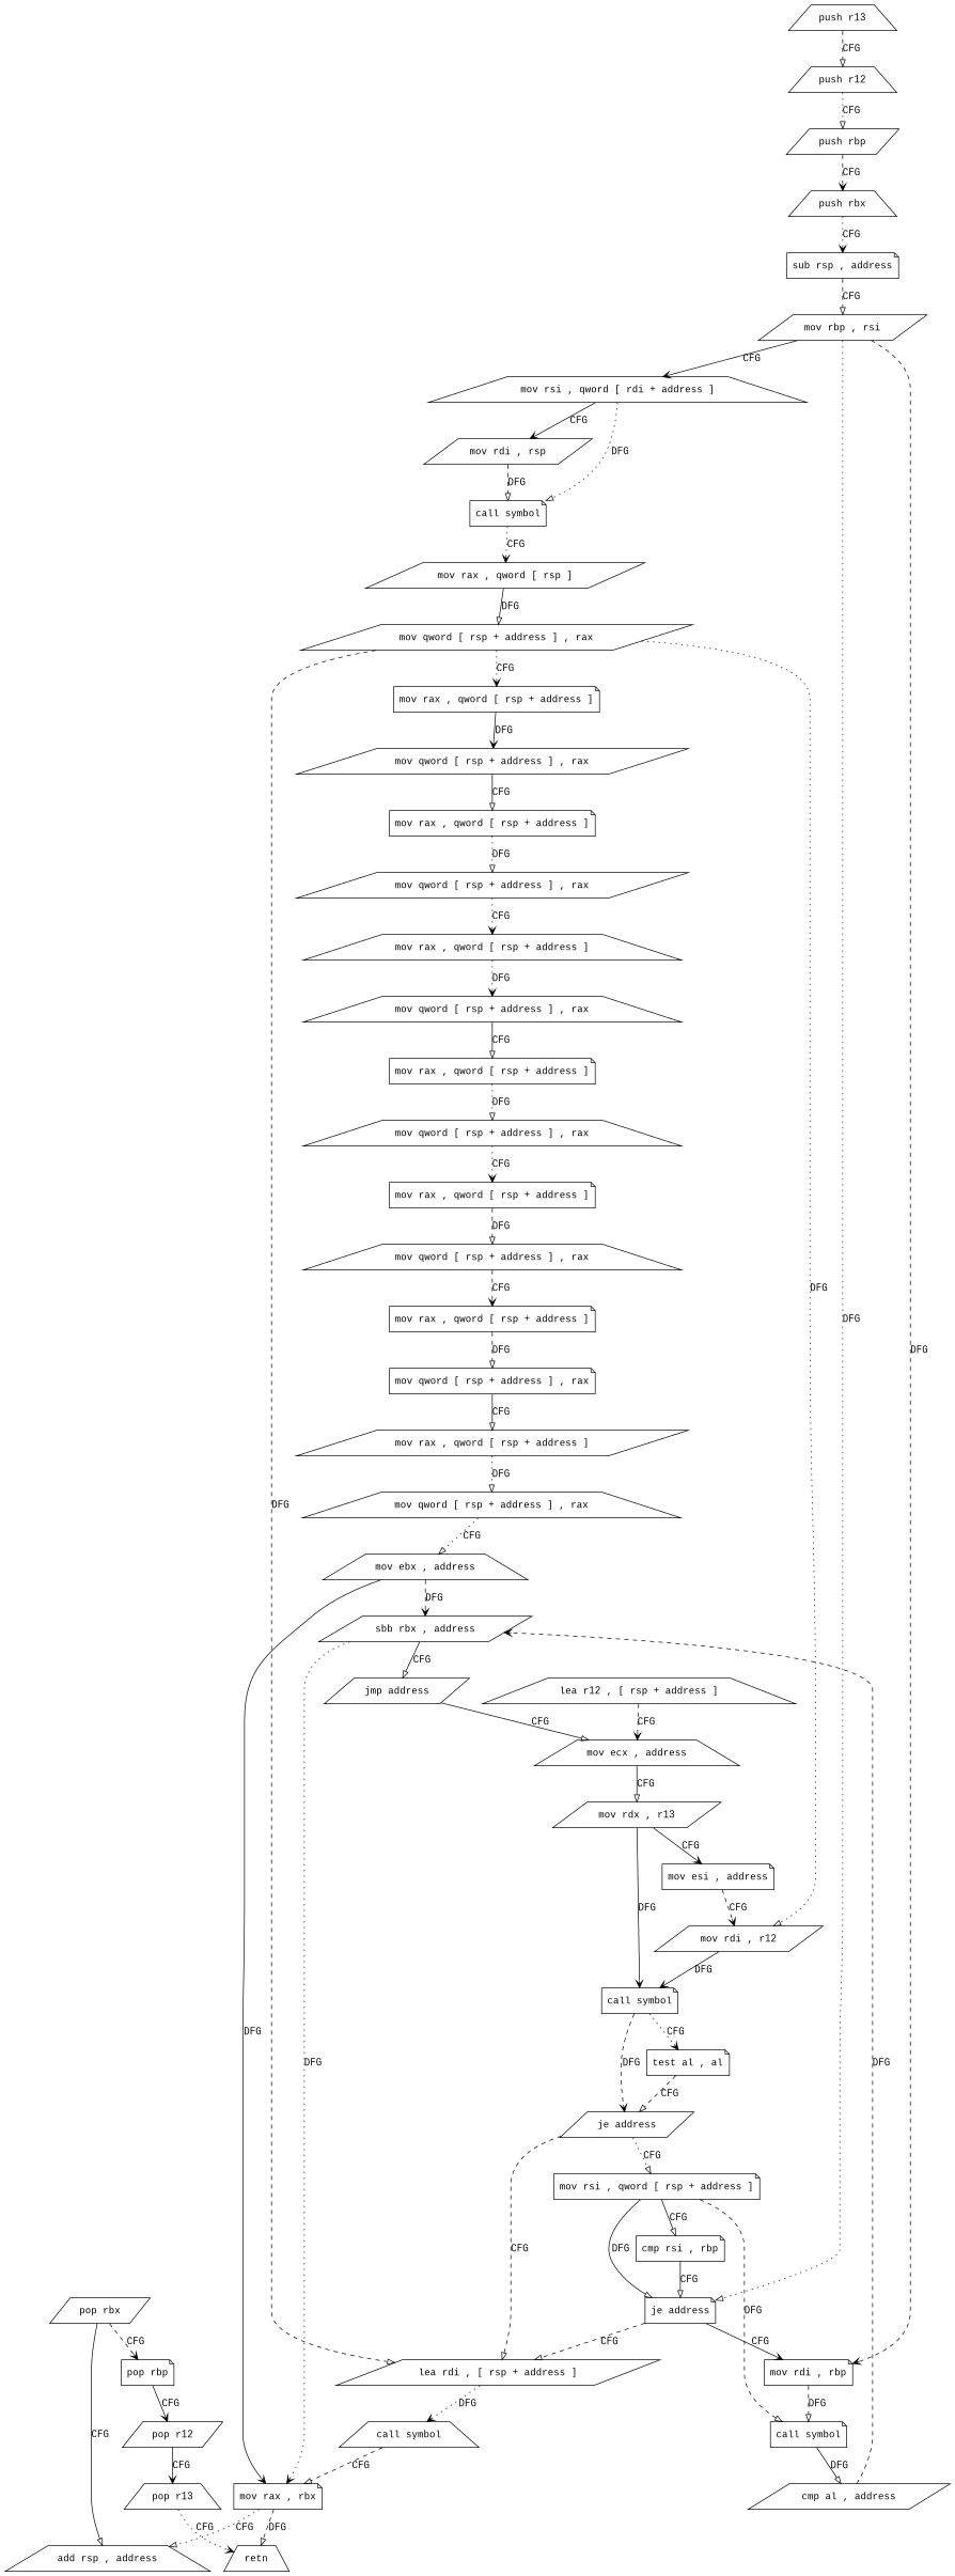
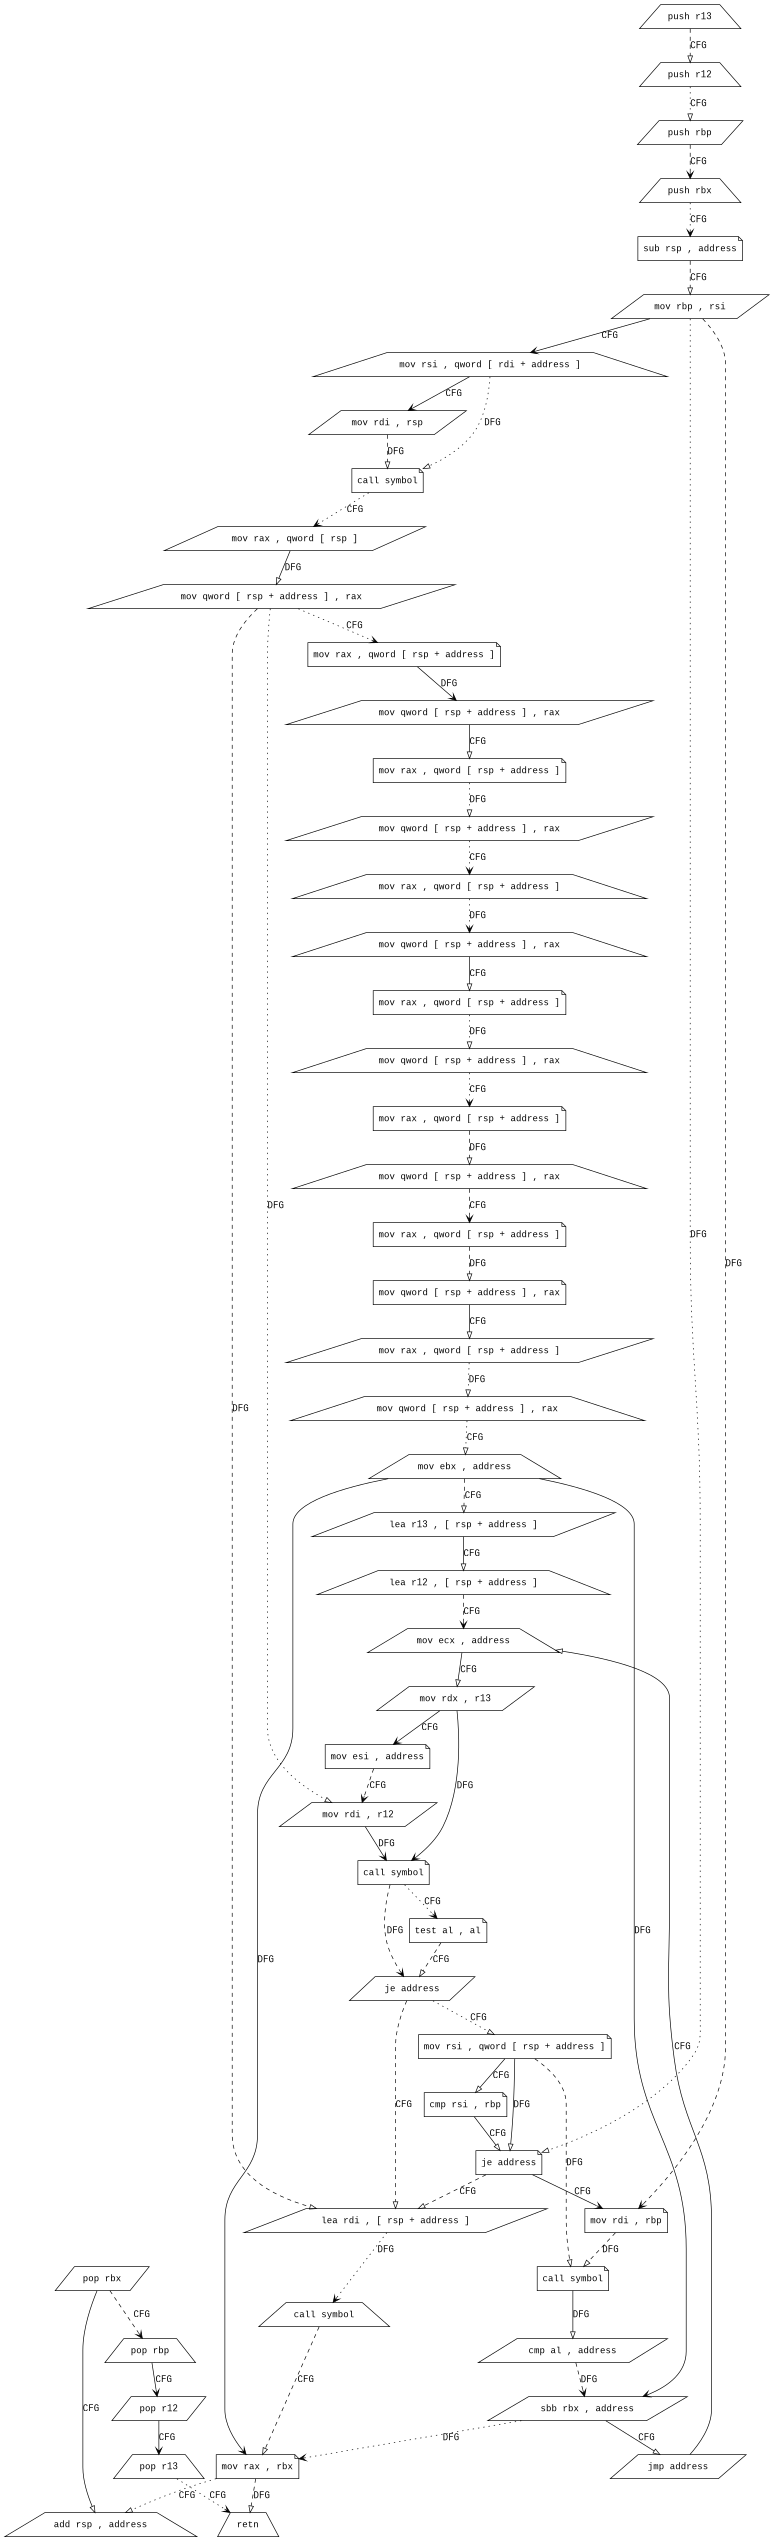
  digraph {
    fontname="Liberation Mono"
    node [fontname="Liberation Mono" shape=parallelogram]
    edge [arrowhead=onormal fontname="Liberation Mono" style=dashed]
    n1 [label="push r13" shape=trapezium]
    n2 [label="push r12" shape=trapezium]
    n3 [label="push rbp"]
    n4 [label="push rbx" shape=trapezium]
    n5 [label="sub rsp , address" shape=note]
    n6 [label="mov rbp , rsi"]
    n7 [label="mov rsi , qword [ rdi + address ]" shape=trapezium]
    n8 [label="je address" shape=note]
    n9 [label="mov rdi , rbp" shape=note]
    n10 [label="mov rdi , rsp"]
    n11 [label="call symbol" shape=note]
    n12 [label="lea rdi , [ rsp + address ]"]
    n13 [label="call symbol" shape=note]
    n14 [label="mov rax , qword [ rsp ]"]
    n15 [label="mov qword [ rsp + address ] , rax"]
    n16 [label="mov rax , qword [ rsp + address ]" shape=note]
    n17 [label="mov rdi , r12"]
    n18 [label="mov qword [ rsp + address ] , rax"]
    n19 [label="call symbol" shape=trapezium]
    n20 [label="call symbol" shape=note]
    n21 [label="mov rax , qword [ rsp + address ]" shape=note]
    n22 [label="mov qword [ rsp + address ] , rax"]
    n23 [label="mov rax , qword [ rsp + address ]" shape=trapezium]
    n24 [label="mov qword [ rsp + address ] , rax" shape=trapezium]
    n25 [label="mov rax , qword [ rsp + address ]" shape=note]
    n26 [label="mov qword [ rsp + address ] , rax" shape=trapezium]
    n27 [label="mov rax , qword [ rsp + address ]" shape=note]
    n28 [label="mov qword [ rsp + address ] , rax" shape=trapezium]
    n29 [label="mov rax , qword [ rsp + address ]" shape=note]
    n30 [label="mov qword [ rsp + address ] , rax" shape=note]
    n31 [label="mov rax , qword [ rsp + address ]"]
    n32 [label="mov qword [ rsp + address ] , rax" shape=trapezium]
    n33 [label="mov ebx , address" shape=trapezium]
+   n34 [label="lea r13 , [ rsp + address ]"]
    n35 [label="mov rax , rbx" shape=note]
    n36 [label="sbb rbx , address"]
    n37 [label="lea r12 , [ rsp + address ]" shape=trapezium]
    n38 [label="add rsp , address" shape=trapezium]
    n39 [label=retn shape=trapezium]
    n40 [label="jmp address"]
    n41 [label="mov ecx , address" shape=trapezium]
    n42 [label="mov rdx , r13"]
    n43 [label="mov esi , address" shape=note]
    n44 [label="pop rbx"]
-   n45 [label="pop rbp" shape=note]
+   n45 [label="pop rbp" shape=trapezium]
    n46 [label="pop r12"]
    n47 [label="pop r13" shape=trapezium]
    n48 [label="mov rsi , qword [ rsp + address ]" shape=note]
    n49 [label="cmp rsi , rbp" shape=note]
    n50 [label="cmp al , address"]
    n51 [label="test al , al" shape=note]
    n52 [label="je address"]
    n1 -> n2 [label=CFG]
    n2 -> n3 [label=CFG style=dotted]
    n3 -> n4 [arrowhead=vee label=CFG]
    n4 -> n5 [arrowhead=vee label=CFG style=dotted]
    n5 -> n6 [label=CFG]
    n6 -> n7 [arrowhead=vee label=CFG style=solid]
    n6 -> n8 [label=DFG style=dotted]
    n6 -> n9 [arrowhead=vee label=DFG]
    n7 -> n10 [arrowhead=vee label=CFG style=solid]
    n7 -> n11 [label=DFG style=dotted]
    n8 -> n9 [arrowhead=vee label=CFG style=solid]
    n8 -> n12 [label=CFG]
    n9 -> n13 [label=DFG]
    n10 -> n11 [label=DFG]
    n11 -> n14 [arrowhead=vee label=CFG style=dotted]
    n12 -> n19 [arrowhead=vee label=DFG style=dotted]
    n13 -> n50 [label=DFG style=solid]
    n14 -> n15 [label=DFG style=solid]
    n15 -> n12 [label=DFG]
    n15 -> n16 [arrowhead=vee label=CFG style=dotted]
    n15 -> n17 [label=DFG style=dotted]
    n16 -> n18 [arrowhead=vee label=DFG style=solid]
    n17 -> n20 [arrowhead=vee label=DFG style=solid]
    n18 -> n21 [label=CFG style=solid]
    n19 -> n35 [label=CFG]
    n20 -> n51 [arrowhead=vee label=CFG style=dotted]
    n20 -> n52 [arrowhead=vee label=DFG]
    n21 -> n22 [label=DFG style=dotted]
    n22 -> n23 [arrowhead=vee label=CFG style=dotted]
    n23 -> n24 [arrowhead=vee label=DFG style=dotted]
    n24 -> n25 [label=CFG style=solid]
    n25 -> n26 [label=DFG style=dotted]
    n26 -> n27 [arrowhead=vee label=CFG style=dotted]
    n27 -> n28 [label=DFG]
    n28 -> n29 [arrowhead=vee label=CFG]
    n29 -> n30 [label=DFG]
    n30 -> n31 [label=CFG style=solid]
    n31 -> n32 [label=DFG style=dotted]
    n32 -> n33 [label=CFG style=dotted]
+   n33 -> n34 [label=CFG]
    n33 -> n35 [arrowhead=vee label=DFG style=solid]
-   n33 -> n36 [arrowhead=vee label=DFG]
+   n33 -> n36 [arrowhead=vee label=DFG style=solid]
+   n34 -> n37 [label=CFG style=solid]
    n35 -> n38 [label=CFG style=dotted]
    n35 -> n39 [label=DFG]
    n36 -> n35 [arrowhead=vee label=DFG style=dotted]
    n36 -> n40 [label=CFG style=solid]
    n37 -> n41 [arrowhead=vee label=CFG]
    n40 -> n41 [label=CFG style=solid]
    n41 -> n42 [label=CFG style=solid]
    n42 -> n20 [arrowhead=vee label=DFG style=solid]
    n42 -> n43 [arrowhead=vee label=CFG style=solid]
    n43 -> n17 [arrowhead=vee label=CFG]
    n44 -> n38 [label=CFG style=solid]
    n44 -> n45 [arrowhead=vee label=CFG]
    n45 -> n46 [arrowhead=vee label=CFG style=solid]
    n46 -> n47 [arrowhead=vee label=CFG style=solid]
    n47 -> n39 [arrowhead=vee label=CFG style=dotted]
    n48 -> n8 [label=DFG style=solid]
    n48 -> n13 [label=DFG]
    n48 -> n49 [label=CFG style=solid]
    n49 -> n8 [label=CFG style=solid]
    n50 -> n36 [arrowhead=vee label=DFG]
    n51 -> n52 [label=CFG]
    n52 -> n12 [label=CFG]
    n52 -> n48 [label=CFG style=dotted]
  }
